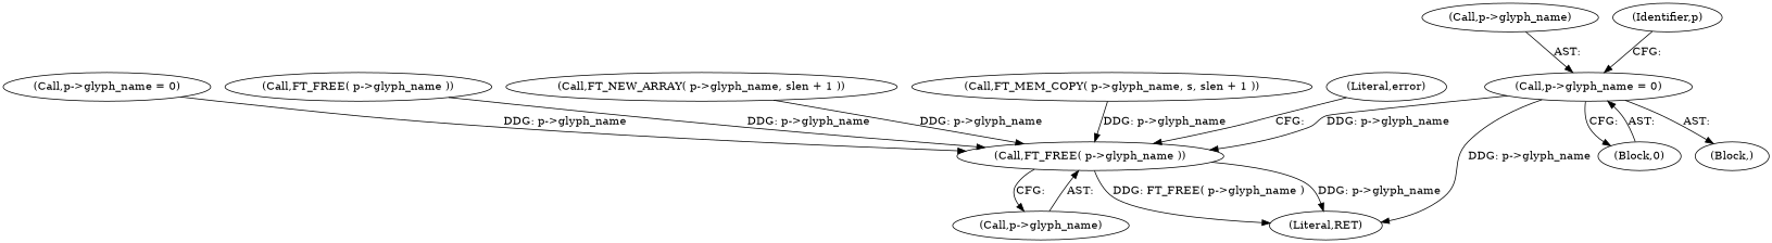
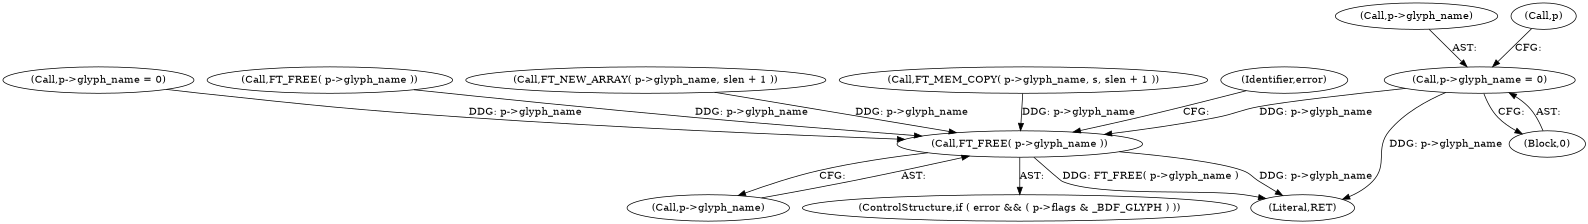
  digraph {
    n1 [label="(Call,p->glyph_name = 0)"]
    n2 [label="(Call,FT_FREE( p->glyph_name ))"]
    n3 [label="(Literal,RET)"]
    n4 [label="(Block,0)"]
-   n5 [label="(Block,)"]
    n6 [label="(Call,p->glyph_name)"]
+   n7 [label="(ControlStructure,if ( error && ( p->flags & _BDF_GLYPH ) ))"]
    n8 [label="(Call,p->glyph_name)"]
    n9 [label="(Call,p->glyph_name = 0)"]
-   n10 [label="(Identifier,p)"]
+   n10 [label="(Call,p)"]
    n11 [label="(Call,FT_FREE( p->glyph_name ))"]
    n12 [label="(Call,FT_NEW_ARRAY( p->glyph_name, slen + 1 ))"]
    n13 [label="(Call,FT_MEM_COPY( p->glyph_name, s, slen + 1 ))"]
-   n14 [label="(Literal,error)"]
+   n14 [label="(Identifier,error)"]
    n1 -> n2 [label="DDG: p->glyph_name"]
    n1 -> n3 [label="DDG: p->glyph_name"]
    n1 -> n4 [label="CFG: "]
-   n1 -> n5 [label="AST: "]
    n2 -> n3 [label="DDG: p->glyph_name"]
    n2 -> n3 [label="DDG: FT_FREE( p->glyph_name )"]
    n2 -> n6 [label="CFG: "]
+   n2 -> n7 [label="AST: "]
    n4 -> n1 [label="AST: "]
    n6 -> n2 [label="AST: "]
    n8 -> n1 [label="AST: "]
    n9 -> n2 [label="DDG: p->glyph_name"]
    n10 -> n1 [label="CFG: "]
    n11 -> n2 [label="DDG: p->glyph_name"]
    n12 -> n2 [label="DDG: p->glyph_name"]
    n13 -> n2 [label="DDG: p->glyph_name"]
    n14 -> n2 [label="CFG: "]
  }
